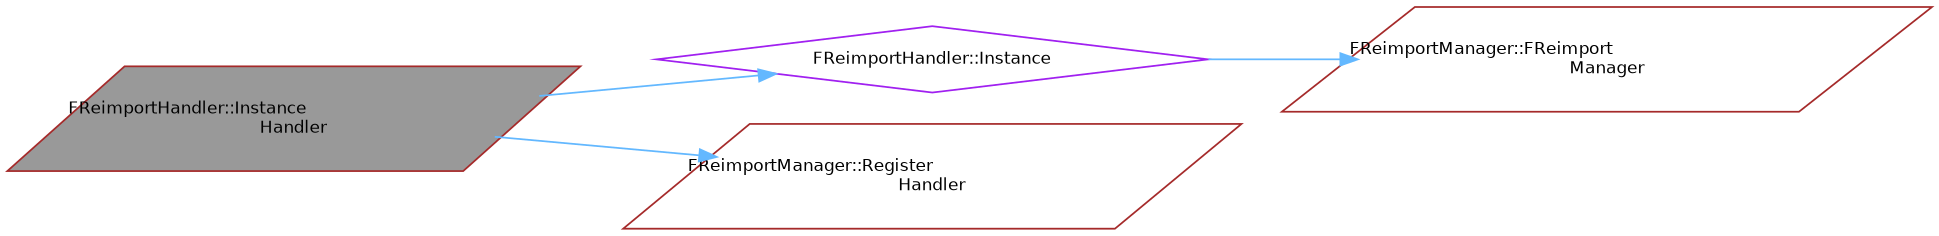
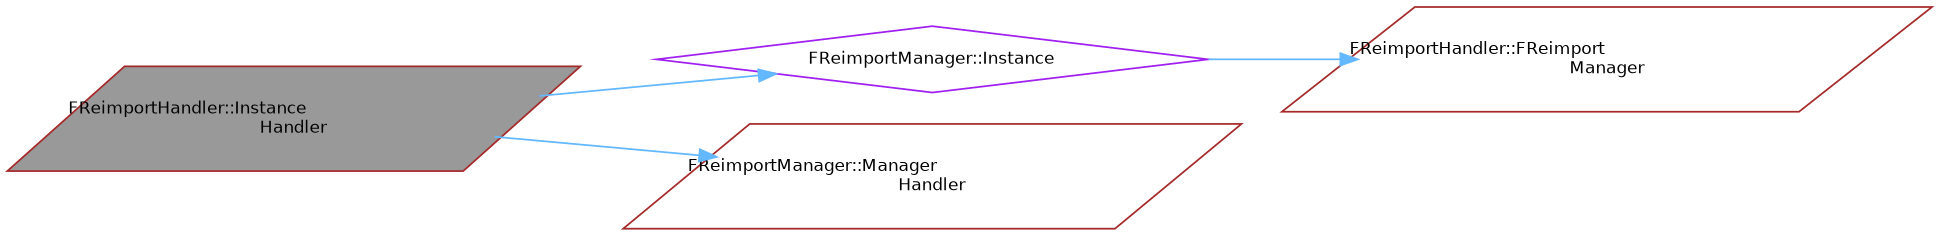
  digraph {
    rankdir=LR
    node [color=brown fillcolor=white fontname=Helvetica fontsize=10 shape=parallelogram style=filled]
    edge [color=steelblue1 fontname=Helvetica fontsize=10 labelfontname=Helvetica labelfontsize=10 style=solid]
    n1 [fillcolor=grey60 fontcolor=black height=0.2 label="FReimportHandler::Instance\lHandler" width=0.4]
-   n2 [color=purple height=0.2 label="FReimportHandler::Instance" shape=diamond width=0.4]
-   n3 [height=0.2 label="FReimportManager::Register\lHandler" width=0.4]
-   n4 [height=0.2 label="FReimportManager::FReimport\lManager" width=0.4]
+   n2 [color=purple height=0.2 label="FReimportManager::Instance" shape=diamond width=0.4]
+   n3 [height=0.2 label="FReimportManager::Manager\lHandler" width=0.4]
+   n4 [height=0.2 label="FReimportHandler::FReimport\lManager" width=0.4]
    n1 -> n2
    n1 -> n3
    n2 -> n4
  }
